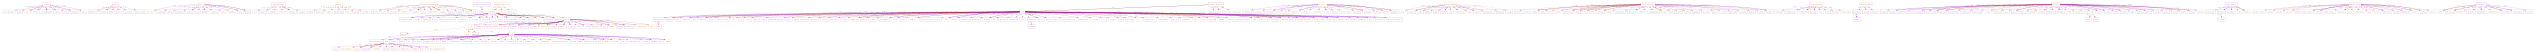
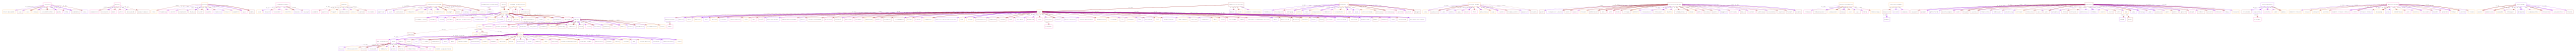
  strict digraph {
    fontname="Liberation Mono"
    node [color=brown fontname="Liberation Mono" shape=box]
    edge [color=brown fontname="Liberation Mono" style=dashed xlabel=0.01]
    netflix [color=deeppink]
    "test episodes" [color=darkorange]
    tap
    six [color=darkorange]
    cheap [color=darkorange]
    "'children\x92s'"
    words [color=deeppink]
    test [color=purple]
    comedies
    cola [color=purple]
    deals [color=deeppink]
    component [color=deeppink]
    notable
    done [color=deeppink]
    well [color=deeppink]
    announced
    subscription
    jason [color=darkorange]
    hbo [color=darkorange]
    founding [color=deeppink]
    winter [color=deeppink]
    showtime
    dramas
    later
    owners [color=deeppink]
    expects [color=purple]
    leave [color=darkorange]
    compete [color=darkorange]
    says [color=deeppink]
    odds
    "'\x93there\x92s'" [color=deeppink]
    good [color=darkorange]
    people [color=purple]
    "'don\x92t'" [color=deeppink]
    benefit [color=darkorange]
    habits [color=purple]
    change [color=purple]
    amazon [color=darkorange]
    comment [color=deeppink]
    quietly [color=deeppink]
    figure [color=darkorange]
    predicted
    year [color=darkorange]
    spend
    declined [color=deeppink]
    "content offering" [color=darkorange]
    superior [color=purple]
    last [color=purple]
    investors
    "'\x93when'" [color=darkorange]
    larger [color=darkorange]
    due
    experience [color=darkorange]
    budget [color=darkorange]
    month
    along [color=purple]
    comes
    told
    "telephone interview" [color=purple]
    added [color=purple]
    "stephen king novel" [color=darkorange]
    platform [color=darkorange]
    onto [color=deeppink]
    television
    "stephen king"
    insight [color=deeppink]
    based [color=purple]
    unique [color=deeppink]
    "amblin television" [color=deeppink]
    "'\x93we\x92re'" [color=purple]
    blessed [color=darkorange]
    steven [color=purple]
    lot
    gives [color=darkorange]
    "'spielberg\x92s'"
    king [color=purple]
    novel
    us [color=darkorange]
    premiere [color=purple]
    episode [color=deeppink]
    amblin [color=purple]
    roy [color=darkorange]
    networks [color=deeppink]
    "pilot process" [color=deeppink]
    viewers [color=deeppink]
    matters [color=purple]
    projects [color=purple]
    studios
    ensure [color=darkorange]
    hearing
    "'\x93all'"
    head
    pilot [color=deeppink]
    stream [color=purple]
    process
    pay [color=deeppink]
    make [color=darkorange]
    price [color=purple]
    producers [color=purple]
    traditional [color=darkorange]
    ones [color=darkorange]
    decide
    said [color=darkorange]
    become
    films [color=darkorange]
    "pay attention" [color=deeppink]
    show [color=purple]
    years [color=deeppink]
    four
    27 [color=purple]
    "tv show"
    customers
    bid [color=purple]
    were [color=deeppink]
    subscribers [color=darkorange]
    streaming [color=purple]
    video [color=darkorange]
    enough [color=deeppink]
    million [color=darkorange]
    proxy [color=darkorange]
    oversees [color=purple]
    brad [color=purple]
    simply [color=deeppink]
    ago [color=darkorange]
    started [color=deeppink]
    "cheap acquisitions" [color=darkorange]
    "instant video" [color=deeppink]
    universal [color=deeppink]
    states
    beale [color=darkorange]
    united [color=darkorange]
    two [color=purple]
    nonexclusive [color=darkorange]
    seasons [color=purple]
    acquisitions [color=purple]
    older [color=darkorange]
    easy [color=purple]
    "'decision\x94'" [color=darkorange]
    five
    produced [color=purple]
    "'\x93data'" [color=darkorange]
    great [color=purple]
    first
    "'\x93pretty'" [color=deeppink]
    three [color=deeppink]
    mr [color=deeppink]
    "video acquisitions" [color=darkorange]
    sign [color=darkorange]
    "netflix by brian"
    whose [color=purple]
    fall [color=darkorange]
    "content licensing" [color=darkorange]
    marketplace [color=purple]
    months [color=purple]
    love
    another [color=darkorange]
    deal [color=purple]
    series [color=darkorange]
    library [color=purple]
    satisfaction [color=deeppink]
    cbs [color=darkorange]
    see [color=deeppink]
    scott [color=deeppink]
    "deal bolsters" [color=purple]
    "spending hundreds" [color=deeppink]
    carry [color=purple]
    "prime streaming"
    millions [color=deeppink]
    unusual
    earliest [color=deeppink]
    network [color=deeppink]
    spending [color=darkorange]
    media [color=deeppink]
    original
    arrangement
    brian [color=darkorange]
    slowly [color=deeppink]
    "'dome\x94'" [color=darkorange]
    "netflix by brian stelter" [color=purple]
    was [color=darkorange]
    latest [color=darkorange]
    confidently
    hundreds
    monday
    web [color=deeppink]
    "cbs deal" [color=purple]
    becoming [color=deeppink]
    june [color=deeppink]
    bolsters
    unveil [color=purple]
    "brian stelter" [color=purple]
    "whose executives" [color=deeppink]
    competition [color=darkorange]
    although [color=darkorange]
    tv
    koondel [color=darkorange]
    like [color=purple]
    building [color=purple]
    tnt [color=darkorange]
    "'country\x92s'" [color=purple]
    "time warner" [color=darkorange]
    stelter
    "'\x93under'" [color=purple]
    pbs [color=darkorange]
    rival [color=deeppink]
    challenge [color=deeppink]
    debut [color=deeppink]
    "content licensing officer" [color=deeppink]
    days [color=purple]
    "netflix by"
    dollars
    movies [color=darkorange]
    chief [color=purple]
    brag
    officer [color=deeppink]
    "'\x93falling'" [color=purple]
    position
    executives [color=purple]
    makes
    example [color=deeppink]
    came [color=purple]
    licensing
    "cbs deal bolsters" [color=purple]
    much [color=deeppink]
    created [color=deeppink]
    "jeffrey l" [color=darkorange]
    "'\x93this'" [color=purple]
    exclusive [color=deeppink]
    emerging [color=deeppink]
    sell [color=darkorange]
    end [color=purple]
    originals [color=darkorange]
    "'\x93the'" [color=deeppink]
    "'closer\x94'" [color=darkorange]
    time [color=deeppink]
    back [color=purple]
    "sell streams" [color=darkorange]
    streams
    promising [color=deeppink]
    wanted [color=deeppink]
    warner [color=deeppink]
    bought
    "online model" [color=darkorange]
    hulu [color=darkorange]
    analysts
    ads [color=purple]
    money [color=purple]
    away
    move [color=deeppink]
    free [color=deeppink]
    attaching [color=darkorange]
    way [color=darkorange]
    expect [color=deeppink]
    broadcasters
    popular [color=purple]
    stands
    "chief executive"
    gone
    "production values" [color=purple]
    mine
    past [color=deeppink]
    result [color=darkorange]
    determine
    hit
    yet [color=deeppink]
    even [color=deeppink]
    perhaps
    better [color=darkorange]
    production [color=purple]
    "'\x93since'"
    bewkes [color=darkorange]
    "'\x93downton'"
    shows [color=darkorange]
    week [color=deeppink]
    kinds
    users
    biggest [color=purple]
    services [color=deeppink]
    data
    license [color=deeppink]
    getting
    clinched
    rights
    future
    values
    "movie selection" [color=darkorange]
    premium [color=deeppink]
    "'\x93advances'"
    companies [color=darkorange]
    long
    boon [color=darkorange]
    go
    terms [color=deeppink]
    technology [color=darkorange]
    "precise number" [color=darkorange]
    disclose
    prime [color=purple]
    company [color=deeppink]
    number [color=purple]
    "red bull"
    snapple
    google [color=deeppink]
    greenfield [color=purple]
    increasingly
    hard [color=deeppink]
    high
    quality
    relatively [color=purple]
    "'\x93house'" [color=purple]
    unveiling [color=purple]
    service [color=darkorange]
    research
    won
    call
    progress [color=purple]
    weeks
    verizon
    attention [color=purple]
    redbox [color=purple]
    joint [color=darkorange]
    short
    "'\x97'"
    new [color=darkorange]
    sony [color=purple]
    trying [color=purple]
    come [color=purple]
    analyst
    made [color=darkorange]
    intel
    ignore
    amount [color=deeppink]
    "'\x93it'"
    wrote
    venture [color=deeppink]
    btig [color=purple]
    richard [color=darkorange]
    among [color=purple]
    many
    "'netflix\x92s'" [color=purple]
    perceived
    business [color=purple]
    corners [color=deeppink]
    coke [color=darkorange]
    pepsi [color=darkorange]
    already [color=deeppink]
    "amazon prime" [color=deeppink]
    "kindle e-book" [color=darkorange]
    annual [color=darkorange]
    instant [color=darkorange]
    monthly [color=darkorange]
    "kindle e-book rental" [color=deeppink]
    "$79" [color=deeppink]
    "e-book rental" [color=purple]
    shipping [color=darkorange]
    also [color=purple]
    membership [color=darkorange]
    part [color=deeppink]
    nearly [color=darkorange]
    provides [color=deeppink]
    kindle [color=purple]
    bundled [color=deeppink]
    rental [color=darkorange]
    called [color=purple]
    "e-book" [color=darkorange]
    "'stars\x94'" [color=purple]
    cable [color=darkorange]
    ambitions [color=deeppink]
    swooped [color=darkorange]
    "'\x93pawn'"
    dropped [color=purple]
    "'company\x92s'" [color=darkorange]
    revealed [color=deeppink]
    "'amazon\x92s'" [color=deeppink]
    recent
    netflix -> "test episodes" [color=purple]
    netflix -> tap [color=purple style=solid]
    netflix -> six [style=bold xlabel=0.14]
    netflix -> cheap [color=purple style=bold xlabel=0.04]
    netflix -> "'children\x92s'" [style=bold xlabel=0.02]
    netflix -> words [color=purple style=bold xlabel=0.02]
    netflix -> test
    netflix -> comedies [color=purple style=bold xlabel=0.02]
    netflix -> cola [style=solid]
    deals -> component [style=solid xlabel=0.02]
    deals -> notable [color=purple style=bold]
    deals -> done [style=solid]
    deals -> well
    deals -> announced [color=purple style=solid xlabel=0.03]
    deals -> subscription [xlabel=0.12]
    jason -> hbo [style=solid xlabel=0.02]
    jason -> founding [color=purple]
    jason -> winter [color=purple]
    jason -> showtime [color=purple]
    jason -> dramas [color=purple style=bold]
    jason -> later
    jason -> owners [color=purple style=bold]
    jason -> expects [style=solid]
    jason -> leave [color=purple xlabel=0.03]
    jason -> compete [color=purple style=solid xlabel=0.02]
    jason -> says [color=purple style=bold xlabel=0.11]
    jason -> odds [style=bold]
    "'\x93there\x92s'" -> good [color=purple xlabel=0.1]
    "'\x93there\x92s'" -> people [style=solid xlabel=0.1]
    "'\x93there\x92s'" -> "'don\x92t'" [color=purple xlabel=0.15]
    "'\x93there\x92s'" -> benefit [color=purple xlabel=0.16]
    "'\x93there\x92s'" -> habits [style=bold xlabel=0.16]
    "'\x93there\x92s'" -> change [xlabel=0.15]
    amazon -> comment [xlabel=0.02]
    amazon -> quietly [xlabel=0.02]
    amazon -> figure [xlabel=0.13]
    amazon -> predicted [color=purple xlabel=0.03]
    amazon -> year [color=purple style=solid xlabel=0.02]
    amazon -> spend [xlabel=0.02]
    amazon -> declined [xlabel=0.02]
    "content offering" -> superior [style=solid xlabel=0.03]
    "content offering" -> last [color=purple style=solid xlabel=0.04]
    "content offering" -> investors [xlabel=0.05]
    "content offering" -> "'\x93when'" [color=purple style=solid xlabel=0.19]
    "content offering" -> larger [color=purple style=bold xlabel=0.03]
    "content offering" -> due [color=purple style=solid xlabel=0.03]
    "content offering" -> experience [color=purple style=bold xlabel=0.04]
    "content offering" -> budget [style=bold xlabel=0.03]
    "content offering" -> month [style=solid xlabel=0.17]
    "content offering" -> along [xlabel=0.02]
    "content offering" -> comes [color=purple xlabel=0.06]
    "content offering" -> told [style=bold xlabel=0.03]
    "telephone interview" -> added [xlabel=0.16]
    "stephen king novel" -> platform [style=solid xlabel=0.17]
    "stephen king novel" -> onto [style=solid xlabel=0.17]
    "stephen king novel" -> television [color=purple xlabel=0.21]
    platform -> "stephen king" [color=purple style=bold xlabel=0.14]
    platform -> insight [color=purple xlabel=0.13]
    platform -> based [color=purple style=solid xlabel=0.08]
    platform -> unique [xlabel=0.16]
    platform -> "amblin television" [xlabel=0.14]
    platform -> "'\x93we\x92re'" [color=purple style=solid xlabel=0.25]
    platform -> blessed [style=bold xlabel=0.17]
    platform -> steven [xlabel=0.12]
    platform -> lot [color=purple style=bold xlabel=0.16]
    platform -> gives [style=bold xlabel=0.15]
    platform -> "'spielberg\x92s'" [color=purple style=bold xlabel=0.12]
    platform -> king [style=solid xlabel=0.11]
-   platform -> novel [style=bold xlabel=0.18]
+   novel -> platform [style=bold xlabel=0.18]
    platform -> us [style=solid xlabel=0.07]
    platform -> premiere [style=bold xlabel=0.14]
    platform -> episode [style=bold xlabel=0.16]
    platform -> amblin [xlabel=0.12]
    amblin -> roy [color=purple style=solid]
    amblin -> networks [color=purple]
    amblin -> "pilot process" [style=bold]
    amblin -> viewers [color=purple style=solid]
    amblin -> matters [style=bold]
    amblin -> projects [color=purple style=bold]
    amblin -> studios
    amblin -> ensure [style=bold]
    amblin -> hearing [color=purple]
    amblin -> "'\x93all'" [style=bold xlabel=0.04]
    amblin -> head [color=purple style=bold]
    amblin -> pilot [color=purple]
    amblin -> stream [style=bold]
    amblin -> process [color=purple style=solid]
    amblin -> pay
    amblin -> make [color=purple style=bold]
    amblin -> price [color=purple]
    amblin -> producers [style=bold]
    amblin -> traditional [style=solid]
    amblin -> ones [style=solid]
    roy -> decide
    roy -> said [color=purple style=solid xlabel=0.02]
    roy -> become [style=solid xlabel=0.02]
    roy -> films [color=purple]
    decide -> "pay attention" [color=purple style=solid xlabel=0.17]
    films -> show [color=purple style=bold]
    films -> years [color=purple xlabel=0.11]
    films -> four [style=solid xlabel=0.03]
    films -> 27 [color=purple style=solid xlabel=0.19]
    films -> "tv show" [style=bold]
    films -> customers [color=purple style=bold]
    films -> bid [color=purple style=solid]
    films -> were [color=purple style=bold]
    films -> subscribers [style=bold xlabel=0.19]
    films -> streaming [color=purple xlabel=0.15]
    films -> video [color=purple xlabel=0.18]
    films -> enough [xlabel=0.11]
    films -> million [style=bold xlabel=0.15]
    films -> proxy
    films -> oversees [style=solid]
    films -> brad [style=solid]
    films -> simply [color=purple style=solid xlabel=0.11]
    films -> ago [style=solid xlabel=0.15]
    films -> started [color=purple xlabel=0.11]
    films -> "cheap acquisitions" [style=solid xlabel=0.1]
    films -> "instant video" [style=bold xlabel=0.16]
    films -> universal [color=purple style=bold xlabel=0.15]
    films -> states [color=purple xlabel=0.16]
    films -> beale [color=purple style=bold]
    films -> united [color=purple style=bold xlabel=0.17]
    films -> two [xlabel=0.17]
    films -> nonexclusive [xlabel=0.26]
    films -> seasons [color=purple]
    films -> acquisitions [color=purple style=bold xlabel=0.23]
    films -> older [color=purple style=bold xlabel=0.15]
    show -> easy [color=purple xlabel=0.04]
    show -> "'decision\x94'" [xlabel=0.04]
    show -> five [style=bold xlabel=0.04]
    show -> produced [style=bold xlabel=0.04]
    show -> "'\x93data'" [color=purple style=solid xlabel=0.04]
    show -> great [xlabel=0.03]
    show -> first [xlabel=0.02]
    show -> "'\x93pretty'" [xlabel=0.04]
    show -> three [color=purple style=bold xlabel=0.04]
    show -> mr [xlabel=0.04]
    show -> "video acquisitions" [color=purple style=solid xlabel=0.04]
    sign -> marketplace [style=solid]
    sign -> months [color=purple style=bold]
    sign -> love [color=purple]
    sign -> another [color=purple style=bold]
    sign -> deal [style=solid]
    sign -> series [style=bold]
    sign -> library [color=purple]
    sign -> satisfaction
    sign -> cbs [style=solid xlabel=0.02]
    sign -> see
    sign -> scott [color=purple style=solid]
    sign -> "deal bolsters" [color=purple style=solid]
    sign -> "spending hundreds" [style=solid]
    sign -> carry
    sign -> "prime streaming" [style=solid]
    sign -> millions [style=solid]
    sign -> unusual [color=purple style=solid]
    sign -> earliest [style=solid]
    sign -> network
    sign -> spending [style=bold]
    sign -> media [style=solid]
    sign -> original
    sign -> arrangement [color=purple style=bold]
    sign -> brian [style=solid xlabel=0.02]
    sign -> slowly [color=purple]
    sign -> "'dome\x94'" [style=bold]
    sign -> "netflix by brian stelter" [color=purple xlabel=0.18]
    sign -> was [color=purple style=bold]
    sign -> latest [color=purple style=bold]
    sign -> confidently [color=purple style=solid]
    sign -> hundreds
    sign -> monday [style=bold]
    sign -> web [style=solid]
    sign -> "cbs deal" [color=purple style=solid]
    sign -> becoming [color=purple style=solid]
    sign -> june
    sign -> bolsters [color=purple]
    sign -> unveil [style=bold]
    sign -> "brian stelter" [style=solid xlabel=0.17]
    sign -> "whose executives" [color=purple]
    sign -> competition [style=solid]
    sign -> although [style=solid]
    sign -> tv [color=purple style=solid]
    sign -> koondel [color=purple]
    sign -> like [color=purple]
    sign -> building [style=solid]
    sign -> tnt
    sign -> "'country\x92s'" [style=solid]
    sign -> "time warner" [color=purple]
    sign -> stelter [color=purple xlabel=0.02]
    sign -> "'\x93under'" [color=purple]
    sign -> pbs
    sign -> rival [style=solid]
    sign -> challenge [style=solid]
    sign -> debut [style=solid]
    sign -> "content licensing officer" [style=solid]
    sign -> days [color=purple style=bold]
    sign -> "netflix by" [style=solid]
    sign -> dollars [style=bold]
    sign -> movies [style=bold]
    sign -> chief [xlabel=0.02]
    sign -> brag [style=bold]
    sign -> officer [color=purple]
    sign -> "'\x93falling'" [color=purple style=bold]
    sign -> position [style=bold xlabel=0.02]
    sign -> executives [color=purple style=bold]
    sign -> makes [color=purple]
    sign -> example
    sign -> came [color=purple style=bold]
    sign -> licensing [style=solid]
    "netflix by brian" -> sign [style=bold xlabel=0.18]
    "netflix by brian" -> whose [xlabel=0.18]
    "netflix by brian" -> fall [style=solid xlabel=0.2]
    "netflix by brian" -> "content licensing" [color=purple style=solid xlabel=0.03]
    whose -> "cbs deal bolsters" [color=purple style=bold xlabel=0.18]
    marketplace -> much [style=solid xlabel=0.02]
    bolsters -> created [xlabel=0.02]
    "jeffrey l" -> "'\x93this'" [color=purple style=solid xlabel=0.03]
    "jeffrey l" -> exclusive [xlabel=0.02]
    "jeffrey l" -> emerging [color=purple style=bold xlabel=0.02]
    "jeffrey l" -> sell [color=purple style=solid xlabel=0.02]
    "jeffrey l" -> end [xlabel=0.03]
    "jeffrey l" -> originals [color=purple style=bold xlabel=0.03]
    "jeffrey l" -> "'\x93the'" [color=purple style=solid xlabel=0.15]
    "jeffrey l" -> "'closer\x94'" [style=solid xlabel=0.03]
    "jeffrey l" -> time [color=purple style=bold xlabel=0.17]
    "jeffrey l" -> back [color=purple style=solid]
    "jeffrey l" -> "sell streams"
    "jeffrey l" -> streams [style=solid xlabel=0.02]
    "jeffrey l" -> promising [style=bold xlabel=0.02]
    "jeffrey l" -> wanted [xlabel=0.02]
    "jeffrey l" -> warner [color=purple style=bold xlabel=0.02]
    "jeffrey l" -> bought [style=bold xlabel=0.03]
    "online model" -> hulu [color=purple style=solid xlabel=0.02]
    "online model" -> analysts [style=bold xlabel=0.03]
    "online model" -> ads [style=solid xlabel=0.03]
    "online model" -> money [color=purple xlabel=0.02]
    "online model" -> away [color=purple style=solid xlabel=0.02]
    "online model" -> move [color=purple style=bold xlabel=0.03]
    "online model" -> free [style=solid xlabel=0.03]
    "online model" -> attaching [color=purple style=bold xlabel=0.02]
    "online model" -> way [style=solid xlabel=0.04]
    "online model" -> expect [color=purple style=bold xlabel=0.04]
    "online model" -> broadcasters [style=solid xlabel=0.18]
    "online model" -> popular [color=purple xlabel=0.02]
    "online model" -> stands [xlabel=0.17]
    "chief executive" -> gone [color=purple xlabel=0.03]
    "chief executive" -> "production values" [style=bold xlabel=0.02]
    "chief executive" -> mine [xlabel=0.03]
    "chief executive" -> past [color=purple xlabel=0.02]
    "chief executive" -> result [style=solid xlabel=0.03]
    "chief executive" -> determine [style=bold xlabel=0.04]
    "chief executive" -> hit [style=bold xlabel=0.03]
    "chief executive" -> yet [style=bold xlabel=0.03]
    "chief executive" -> even [style=solid]
    "chief executive" -> perhaps [style=bold xlabel=0.03]
    "chief executive" -> better [color=purple xlabel=0.02]
    "chief executive" -> production [color=purple style=solid xlabel=0.03]
    "chief executive" -> "'\x93since'" [color=purple style=bold xlabel=0.04]
    "chief executive" -> bewkes [color=purple style=solid xlabel=0.04]
    "chief executive" -> "'\x93downton'" [style=solid xlabel=0.03]
    "chief executive" -> shows [style=bold xlabel=0.07]
    "chief executive" -> week [style=solid xlabel=0.04]
    "chief executive" -> kinds [style=solid xlabel=0.04]
    "chief executive" -> users [style=solid xlabel=0.04]
    "chief executive" -> biggest [color=purple style=solid xlabel=0.03]
    "chief executive" -> services [xlabel=0.03]
    "chief executive" -> data [color=purple xlabel=0.03]
    "chief executive" -> license [color=purple style=solid xlabel=0.05]
    "chief executive" -> getting [style=solid xlabel=0.02]
    "chief executive" -> clinched [color=purple style=solid xlabel=0.17]
    "chief executive" -> rights [xlabel=0.04]
    "chief executive" -> future [style=solid xlabel=0.03]
    "chief executive" -> values [color=purple style=bold xlabel=0.03]
    "movie selection" -> premium [color=purple xlabel=0.18]
    "movie selection" -> "'\x93advances'" [color=purple style=bold xlabel=0.02]
    "movie selection" -> companies [style=bold xlabel=0.05]
    "movie selection" -> long [color=purple style=bold xlabel=0.02]
    "movie selection" -> boon [style=solid xlabel=0.04]
    "movie selection" -> go [color=purple style=solid xlabel=0.15]
    "movie selection" -> terms [color=purple xlabel=0.05]
    "movie selection" -> technology [xlabel=0.03]
    "precise number" -> disclose [xlabel=0.18]
    "precise number" -> prime [color=purple style=solid]
    "precise number" -> company [color=purple style=solid xlabel=0.14]
    disclose -> number [color=purple style=bold xlabel=0.12]
    "red bull" -> snapple
    "red bull" -> google [color=purple style=bold]
    "red bull" -> greenfield [color=purple style=solid]
    "red bull" -> increasingly [color=purple style=bold]
    "red bull" -> hard
    "red bull" -> high [style=bold]
    "red bull" -> quality [style=bold]
    "red bull" -> relatively [style=solid]
    "red bull" -> "'\x93house'"
    "red bull" -> unveiling [color=purple]
    "red bull" -> service [style=solid]
    "red bull" -> research
    "red bull" -> won [color=purple]
    "red bull" -> call [style=bold]
    "red bull" -> progress [color=purple style=solid]
    "red bull" -> weeks
    "red bull" -> verizon [style=solid]
    "red bull" -> attention [color=purple]
    "red bull" -> redbox [color=purple style=bold]
    "red bull" -> joint [color=purple]
    "red bull" -> short [color=purple style=solid]
    "red bull" -> "'\x97'"
    "red bull" -> new [color=purple style=solid xlabel=0.1]
    "red bull" -> sony [style=bold]
    "red bull" -> trying [color=purple style=bold]
    "red bull" -> come [style=solid]
    "red bull" -> analyst [color=purple style=bold]
    "red bull" -> made [color=purple style=solid]
    "red bull" -> intel
    "red bull" -> ignore [color=purple style=bold]
    "red bull" -> amount [style=solid]
    "red bull" -> "'\x93it'" [color=purple]
    "red bull" -> wrote [style=solid]
    "red bull" -> venture [color=purple style=bold]
    "red bull" -> btig [style=bold]
    "red bull" -> richard [color=purple]
    new -> among [xlabel=0.02]
    new -> many
    "'netflix\x92s'" -> perceived [color=purple style=solid]
    "'netflix\x92s'" -> business [color=purple style=bold xlabel=0.11]
    "'netflix\x92s'" -> corners [color=purple style=bold]
    "'netflix\x92s'" -> coke [color=purple]
    "'netflix\x92s'" -> pepsi [style=bold]
    business -> already [style=solid xlabel=0.04]
    "amazon prime" -> "kindle e-book" [color=purple style=solid xlabel=0.03]
    "amazon prime" -> annual [style=solid xlabel=0.03]
    "amazon prime" -> instant [style=solid xlabel=0.03]
    "amazon prime" -> monthly [xlabel=0.03]
    "amazon prime" -> "kindle e-book rental" [color=purple style=bold xlabel=0.05]
    "amazon prime" -> "$79" [style=bold xlabel=0.2]
    "amazon prime" -> "e-book rental" [xlabel=0.04]
    "amazon prime" -> shipping [style=bold xlabel=0.04]
    "amazon prime" -> also [color=purple xlabel=0.02]
    "amazon prime" -> membership [style=solid]
    "amazon prime" -> part [xlabel=0.04]
    "amazon prime" -> nearly [color=purple xlabel=0.04]
    "amazon prime" -> provides [color=purple style=bold xlabel=0.03]
    "amazon prime" -> kindle [style=solid xlabel=0.03]
    "amazon prime" -> bundled [style=solid xlabel=0.04]
    "amazon prime" -> rental [color=purple style=bold xlabel=0.03]
    "amazon prime" -> called [style=bold xlabel=0.04]
    "amazon prime" -> "e-book" [xlabel=0.03]
    "'stars\x94'" -> cable [style=bold xlabel=0.16]
    "'stars\x94'" -> ambitions [style=bold xlabel=0.03]
    "'stars\x94'" -> swooped [color=purple xlabel=0.04]
    "'stars\x94'" -> "'\x93pawn'" [xlabel=0.02]
    "'stars\x94'" -> dropped [color=purple style=bold xlabel=0.03]
    "'stars\x94'" -> "'company\x92s'" [color=purple xlabel=0.03]
    "'stars\x94'" -> revealed [style=bold xlabel=0.03]
    "'stars\x94'" -> "'amazon\x92s'" [color=purple style=bold xlabel=0.05]
    "'stars\x94'" -> recent [color=purple style=solid xlabel=0.02]
  }
